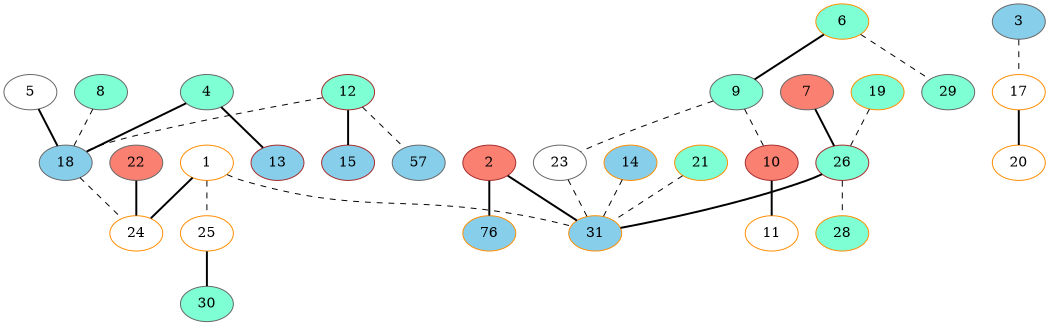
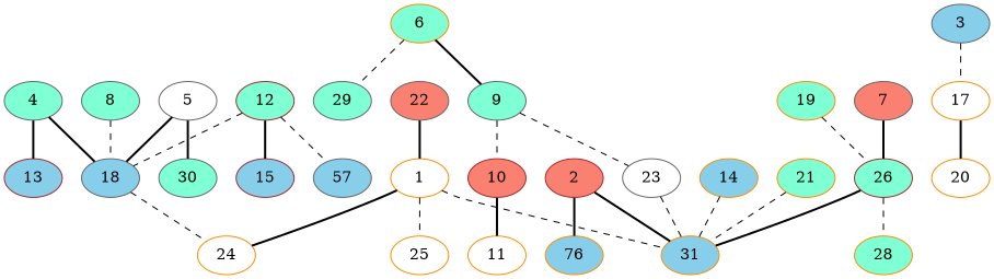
  graph {
    node [color=darkorange fillcolor=aquamarine style=filled]
    edge [style=dashed weight=1.0]
    1 [fillcolor=white]
    24 [fillcolor=white]
    25 [fillcolor=white]
    31 [fillcolor=skyblue]
    2 [color=brown fillcolor=salmon]
    n6 [fillcolor=skyblue label=76]
    3 [color=gray40 fillcolor=skyblue]
    17 [fillcolor=white]
    9 [color=gray40]
    10 [color=brown fillcolor=salmon]
    23 [color=gray40 fillcolor=white]
    20 [fillcolor=white]
    4 [color=gray40]
    13 [color=brown fillcolor=skyblue]
    18 [color=gray40 fillcolor=skyblue]
    5 [color=gray40 fillcolor=white]
    30 [color=gray40]
    6
    29 [color=gray40]
    7 [color=gray40 fillcolor=salmon]
    26 [color=brown]
    28
    8 [color=gray40]
    11 [fillcolor=white]
    12 [color=brown]
    15 [color=brown fillcolor=skyblue]
    n27 [color=gray40 fillcolor=skyblue label=57]
    14 [fillcolor=skyblue]
    19
    21
    22 [color=gray40 fillcolor=salmon]
    1 -- 24 [style=bold]
    1 -- 25
    1 -- 31
    2 -- 31 [style=bold]
    2 -- n6 [style=bold]
    3 -- 17
    17 -- 20 [style=bold]
    9 -- 10
    9 -- 23
    10 -- 11 [style=bold]
    23 -- 31
    4 -- 13 [style=bold]
    4 -- 18 [style=bold]
    18 -- 24
    5 -- 18 [style=bold]
-   25 -- 30 [style=bold]
+   5 -- 30 [style=bold]
    6 -- 9 [style=bold]
    6 -- 29
    7 -- 26 [style=bold]
    26 -- 31 [style=bold]
    26 -- 28
    8 -- 18
    12 -- 18
    12 -- 15 [style=bold]
    12 -- n27
    14 -- 31
    19 -- 26
    21 -- 31
-   22 -- 24 [style=bold]
+   22 -- 1 [style=bold]
  }
